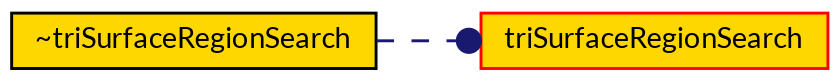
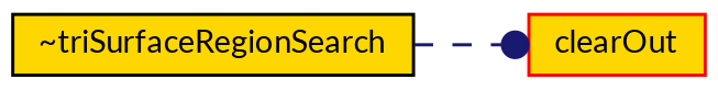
  digraph {
    rankdir=LR
    fontname=Lato
    node [fillcolor=gold fontname=Lato fontsize=10 shape=record style=filled]
    n1 [color=black fontcolor=black height=0.2 label="~triSurfaceRegionSearch" width=0.4]
-   n2 [color=red height=0.2 label=triSurfaceRegionSearch width=0.4]
+   n2 [color=red height=0.2 label=clearOut width=0.4]
    n1 -> n2 [color=midnightblue fontname=Lato fontsize=10 labelfontname=Helvetica labelfontsize=10 style=dashed arrowhead=dot]
  }
